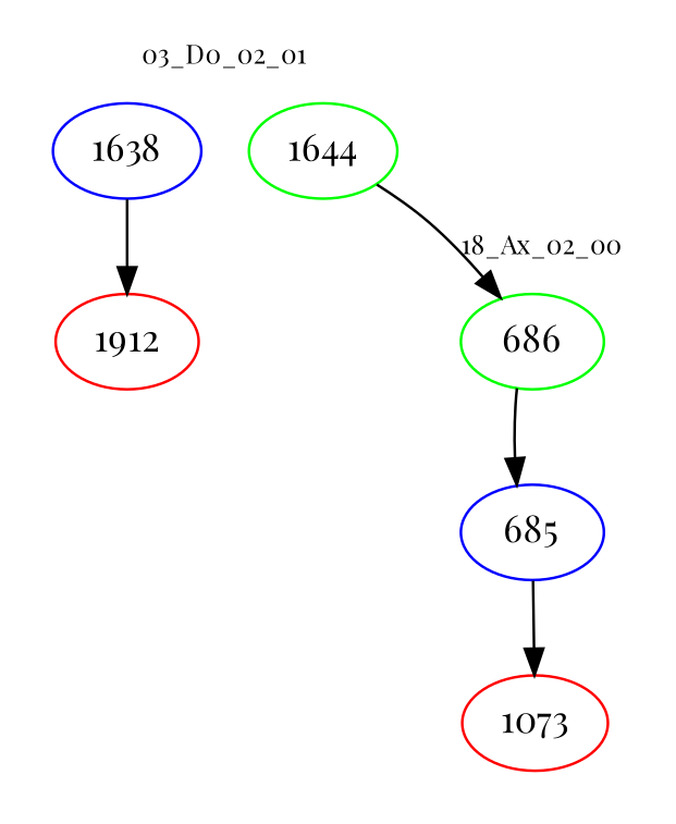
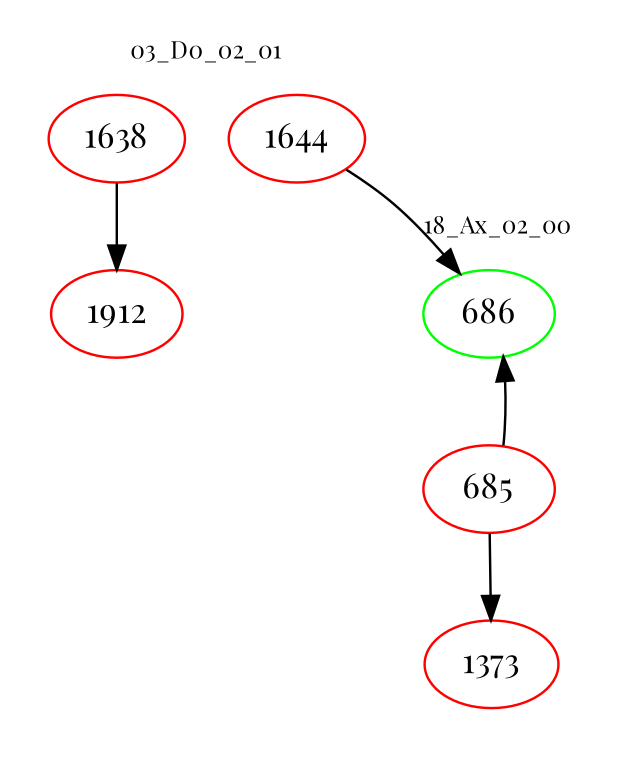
  digraph {
    fontname="Playfair Display"
    node [color=green fontname="Playfair Display"]
    edge [color=black fontname="Playfair Display"]
    n1 [label=686]
-   n2 [color=blue label=685]
-   n3 [color=red label=1073]
-   n4 [label=1644]
-   n5 [color=blue label=1638]
+   n2 [color=red label=685]
+   n3 [color=red label=1373]
+   n4 [color=red label=1644]
+   n5 [color=red label=1638]
    n6 [color=red label=1912]
    subgraph cluster_1 {
      color=white
      fontsize=10
      label="18_Ax_02_00"
      n1
      n2
      n3
    }
    subgraph cluster_2 {
      color=white
      fontsize=10
      label="03_D0_02_01"
      n4
      n5
      n6
    }
-   n1 -> n2
+   n2 -> n1
    n2 -> n3
    n4 -> n1
    n5 -> n6
  }
